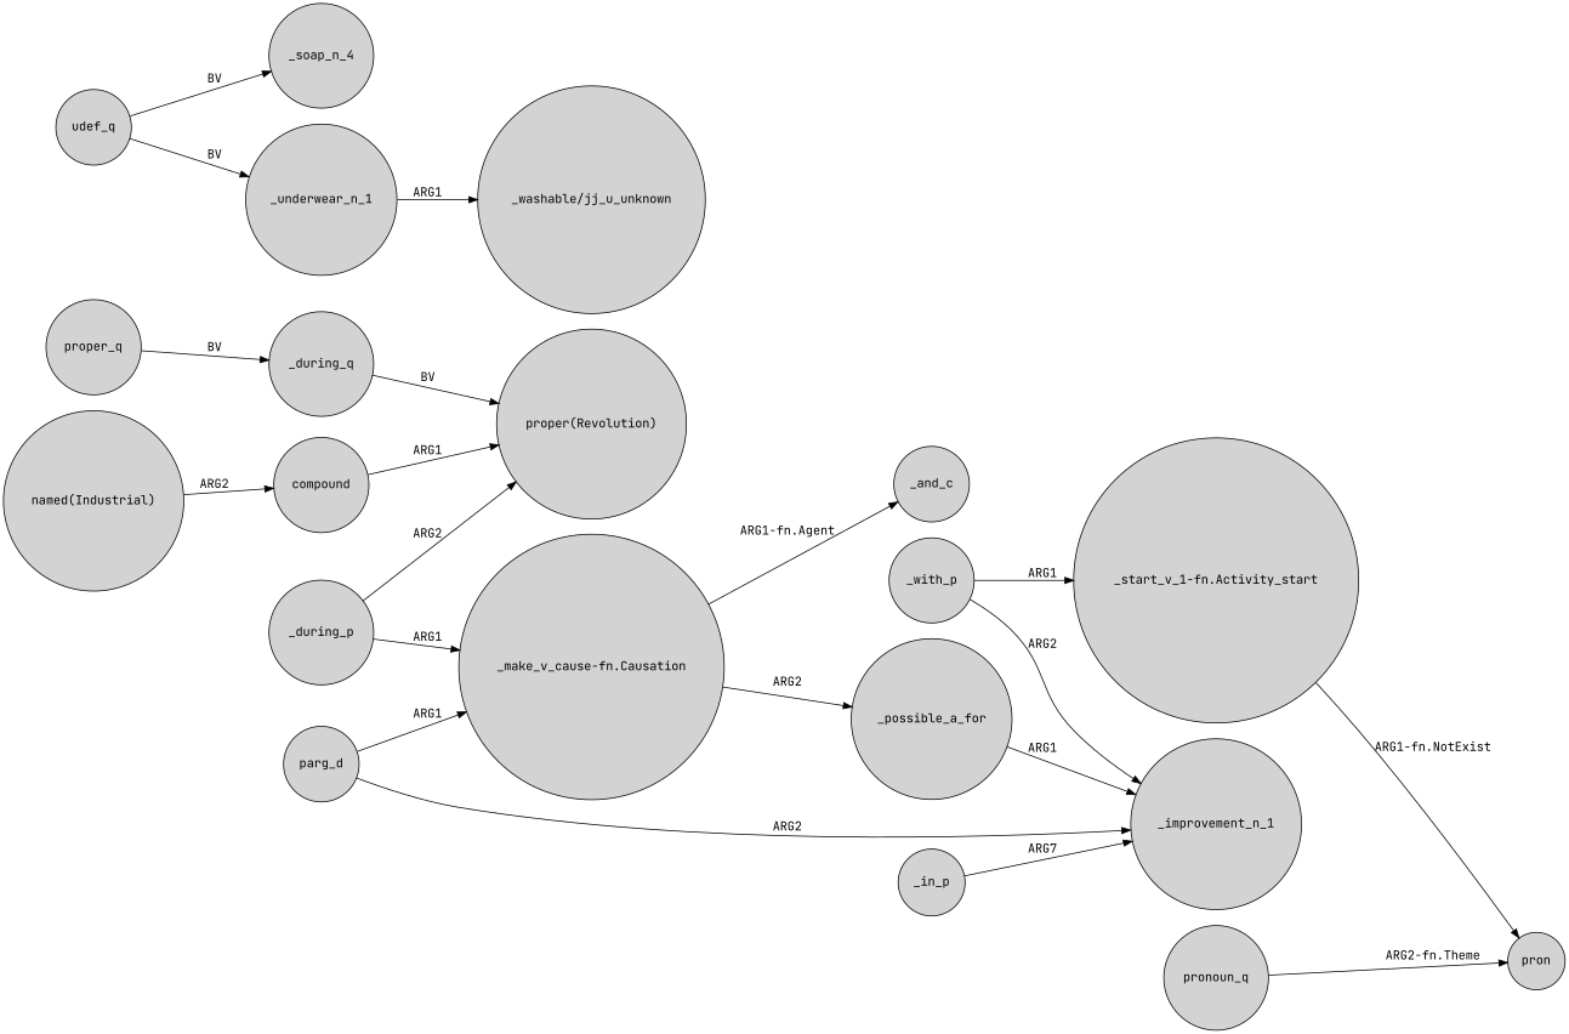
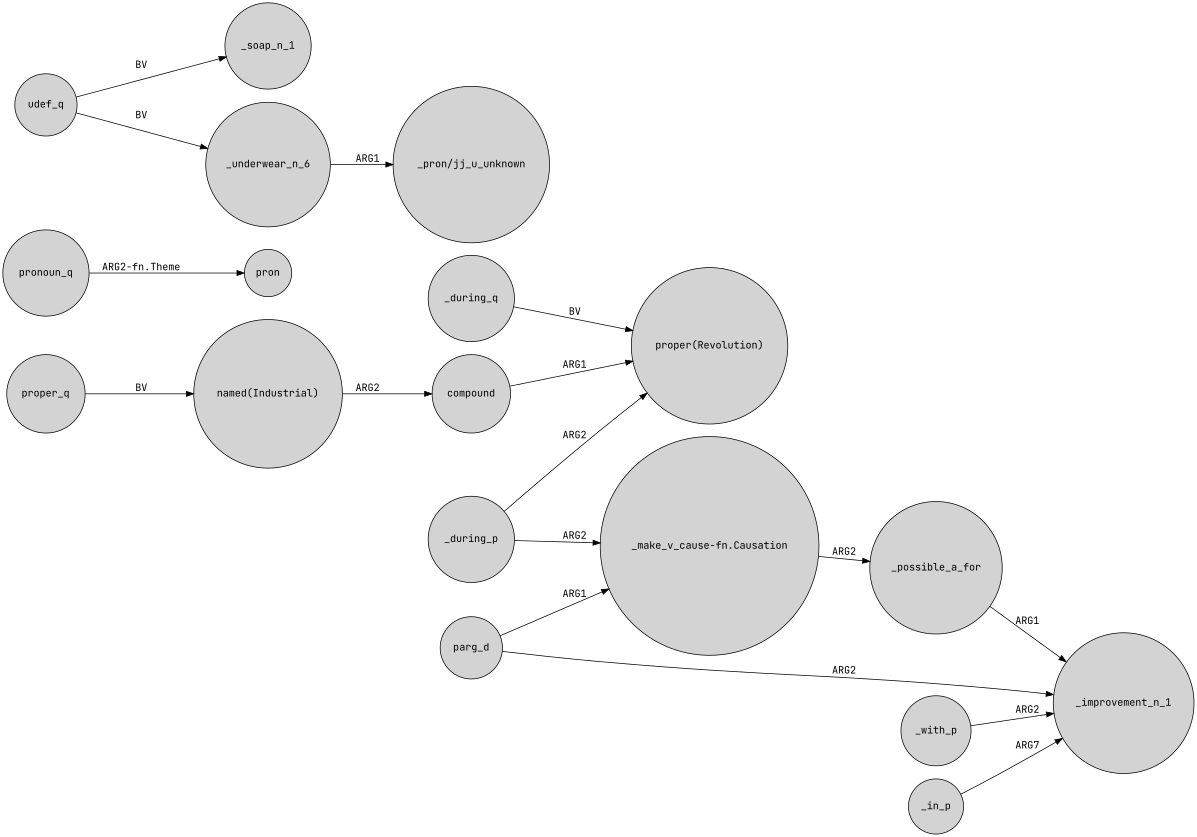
  digraph {
    fontname="JetBrains Mono"
    rankdir=LR
    node [fontname="JetBrains Mono" shape=circle style=filled]
    edge [fontname="JetBrains Mono"]
    n1 [label="proper(Revolution)"]
    _during_p
    "_make_v_cause-fn.Causation"
    _possible_a_for
-   _and_c
-   "_start_v_1-fn.Activity_start"
    pron
    parg_d
    _improvement_n_1
    n10 [label=_during_q]
    compound
    "named(Industrial)"
    udef_q
-   _soap_n_1 [label=_soap_n_4]
-   _underwear_n_1
-   "_washable/jj_u_unknown"
+   _soap_n_1
+   _underwear_n_1 [label=_underwear_n_6]
+   "_washable/jj_u_unknown" [label="_pron/jj_u_unknown"]
    pronoun_q
    proper_q
    _with_p
    _in_p
    _during_p -> n1 [label=ARG2]
-   _during_p -> "_make_v_cause-fn.Causation" [label=ARG1]
+   _during_p -> "_make_v_cause-fn.Causation" [label=ARG2]
    "_make_v_cause-fn.Causation" -> _possible_a_for [label=ARG2]
-   "_make_v_cause-fn.Causation" -> _and_c [label="ARG1-fn.Agent"]
    _possible_a_for -> _improvement_n_1 [label=ARG1]
-   "_start_v_1-fn.Activity_start" -> pron [label="ARG1-fn.NotExist"]
    parg_d -> "_make_v_cause-fn.Causation" [label=ARG1]
    parg_d -> _improvement_n_1 [label=ARG2]
    n10 -> n1 [label=BV]
    compound -> n1 [label=ARG1]
    "named(Industrial)" -> compound [label=ARG2]
    udef_q -> _soap_n_1 [label=BV]
    udef_q -> _underwear_n_1 [label=BV]
    _underwear_n_1 -> "_washable/jj_u_unknown" [label=ARG1]
    pronoun_q -> pron [label="ARG2-fn.Theme"]
-   proper_q -> n10 [label=BV]
-   _with_p -> "_start_v_1-fn.Activity_start" [label=ARG1]
+   proper_q -> "named(Industrial)" [label=BV]
    _with_p -> _improvement_n_1 [label=ARG2]
    _in_p -> _improvement_n_1 [label=ARG7]
  }
